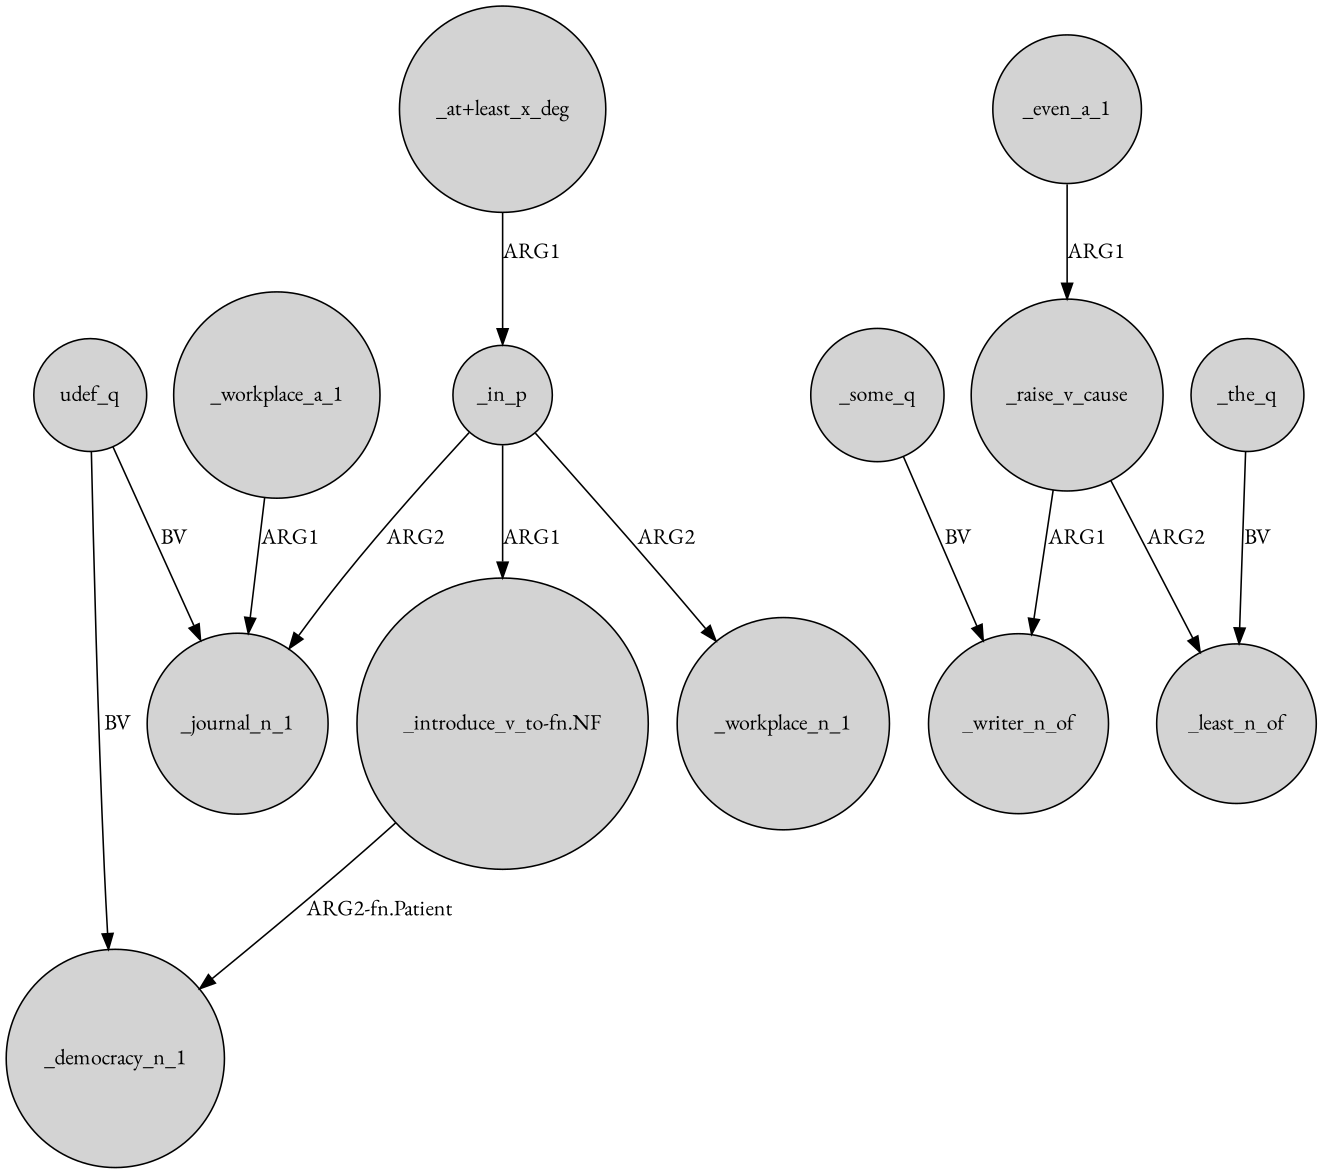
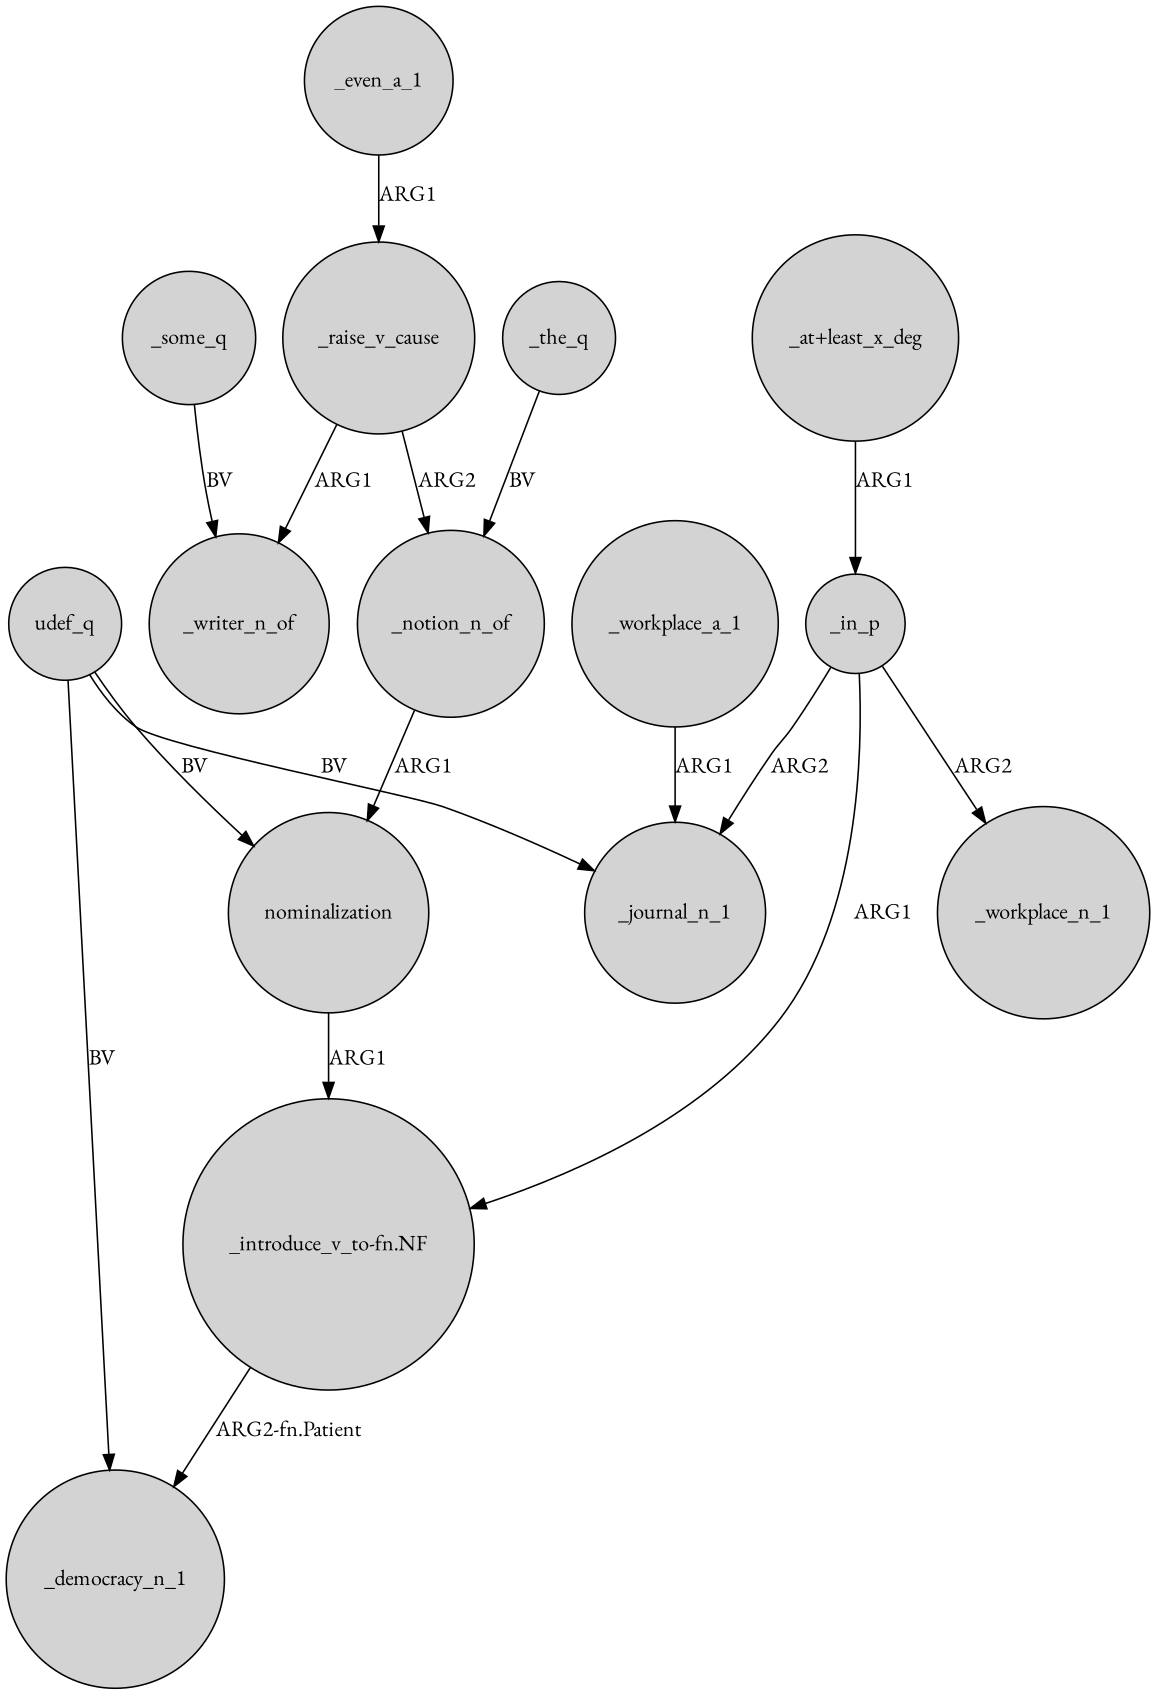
  digraph {
    fontname="EB Garamond"
    node [fontname="EB Garamond" shape=circle style=filled]
    edge [fontname="EB Garamond"]
    udef_q
    _democracy_n_1
+   nominalization
    _journal_n_1
    "_introduce_v_to-fn.NF"
    _in_p
    _workplace_n_1
-   _notion_n_of [label=_least_n_of]
+   _notion_n_of
    _some_q
    _writer_n_of
    _raise_v_cause
    _the_q
    "_at+least_x_deg"
    _even_a_1
    n15 [label=_workplace_a_1]
    udef_q -> _democracy_n_1 [label=BV]
+   udef_q -> nominalization [label=BV]
    udef_q -> _journal_n_1 [label=BV]
+   nominalization -> "_introduce_v_to-fn.NF" [label=ARG1]
    "_introduce_v_to-fn.NF" -> _democracy_n_1 [label="ARG2-fn.Patient"]
    _in_p -> _journal_n_1 [label=ARG2]
    _in_p -> "_introduce_v_to-fn.NF" [label=ARG1]
    _in_p -> _workplace_n_1 [label=ARG2]
+   _notion_n_of -> nominalization [label=ARG1]
    _some_q -> _writer_n_of [label=BV]
    _raise_v_cause -> _notion_n_of [label=ARG2]
    _raise_v_cause -> _writer_n_of [label=ARG1]
    _the_q -> _notion_n_of [label=BV]
    "_at+least_x_deg" -> _in_p [label=ARG1]
    _even_a_1 -> _raise_v_cause [label=ARG1]
    n15 -> _journal_n_1 [label=ARG1]
  }
